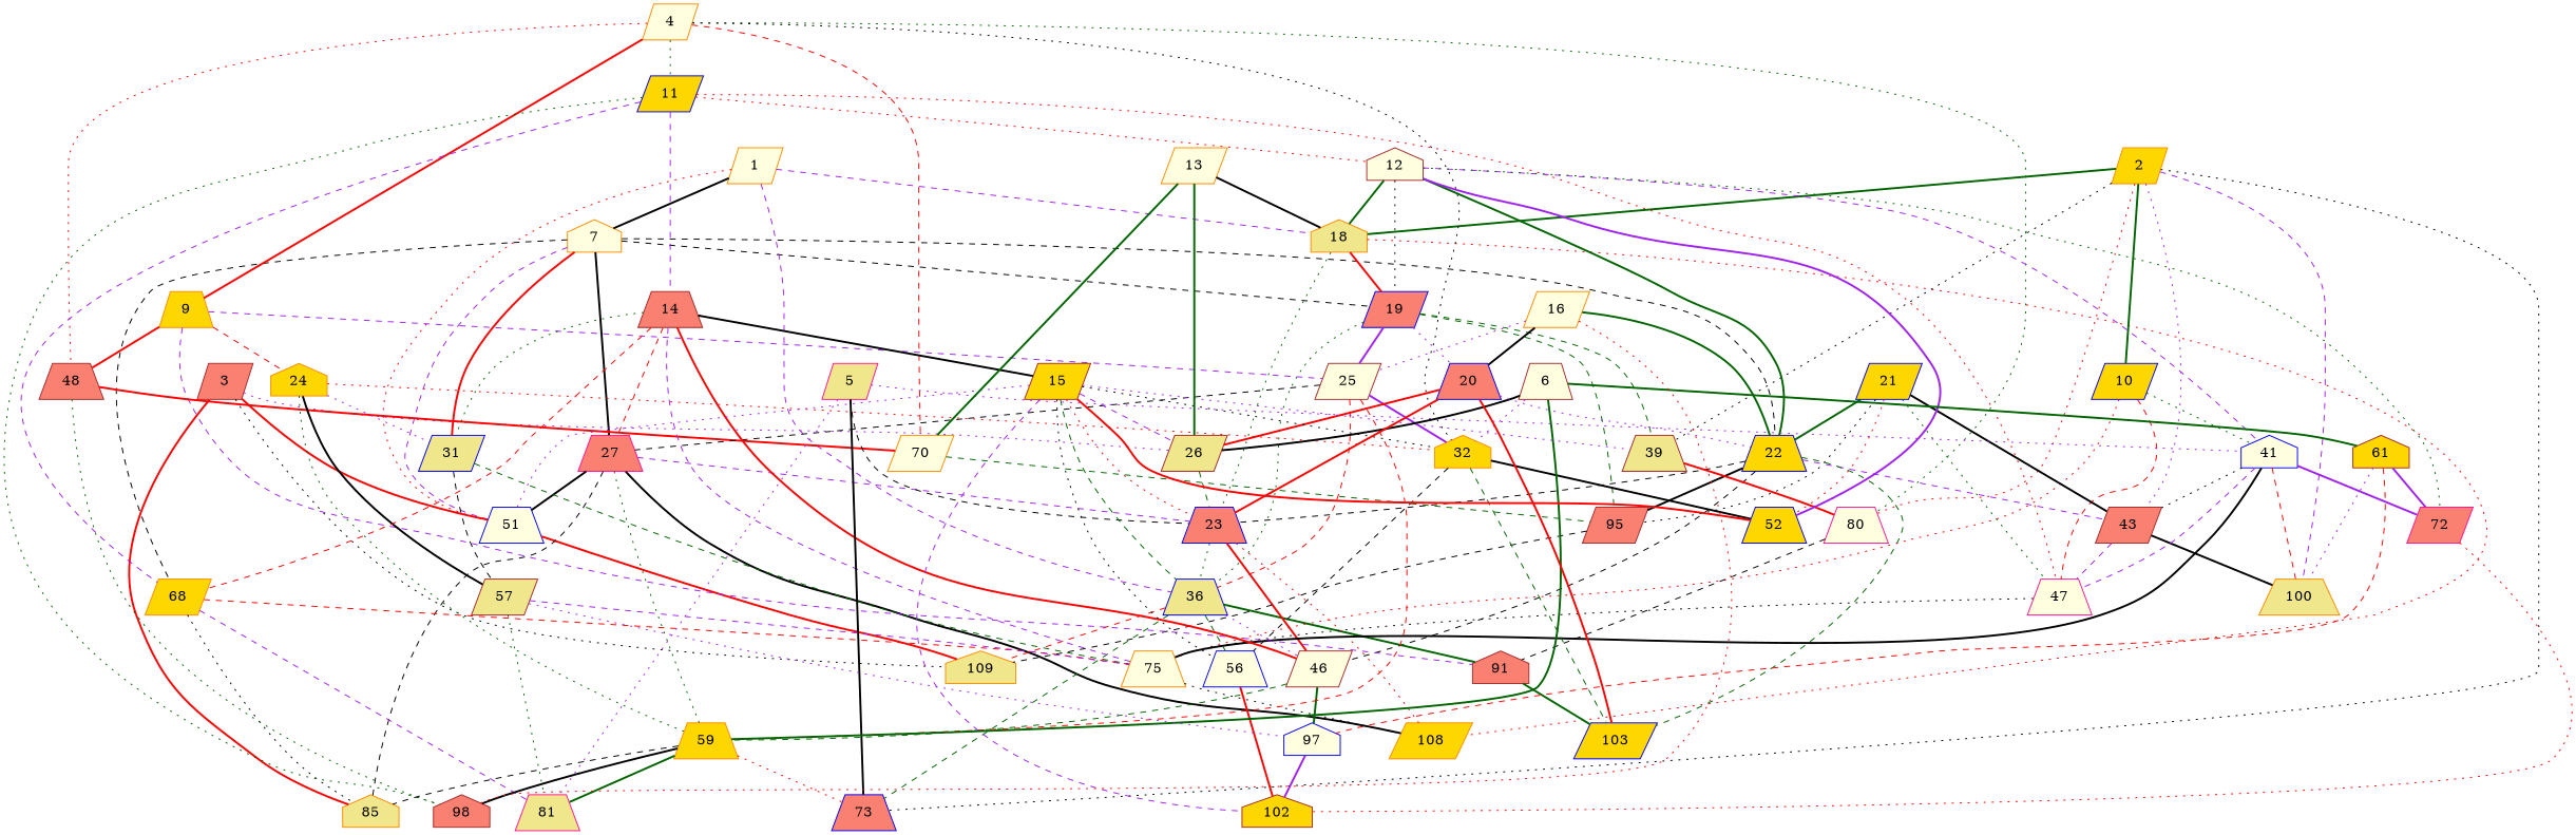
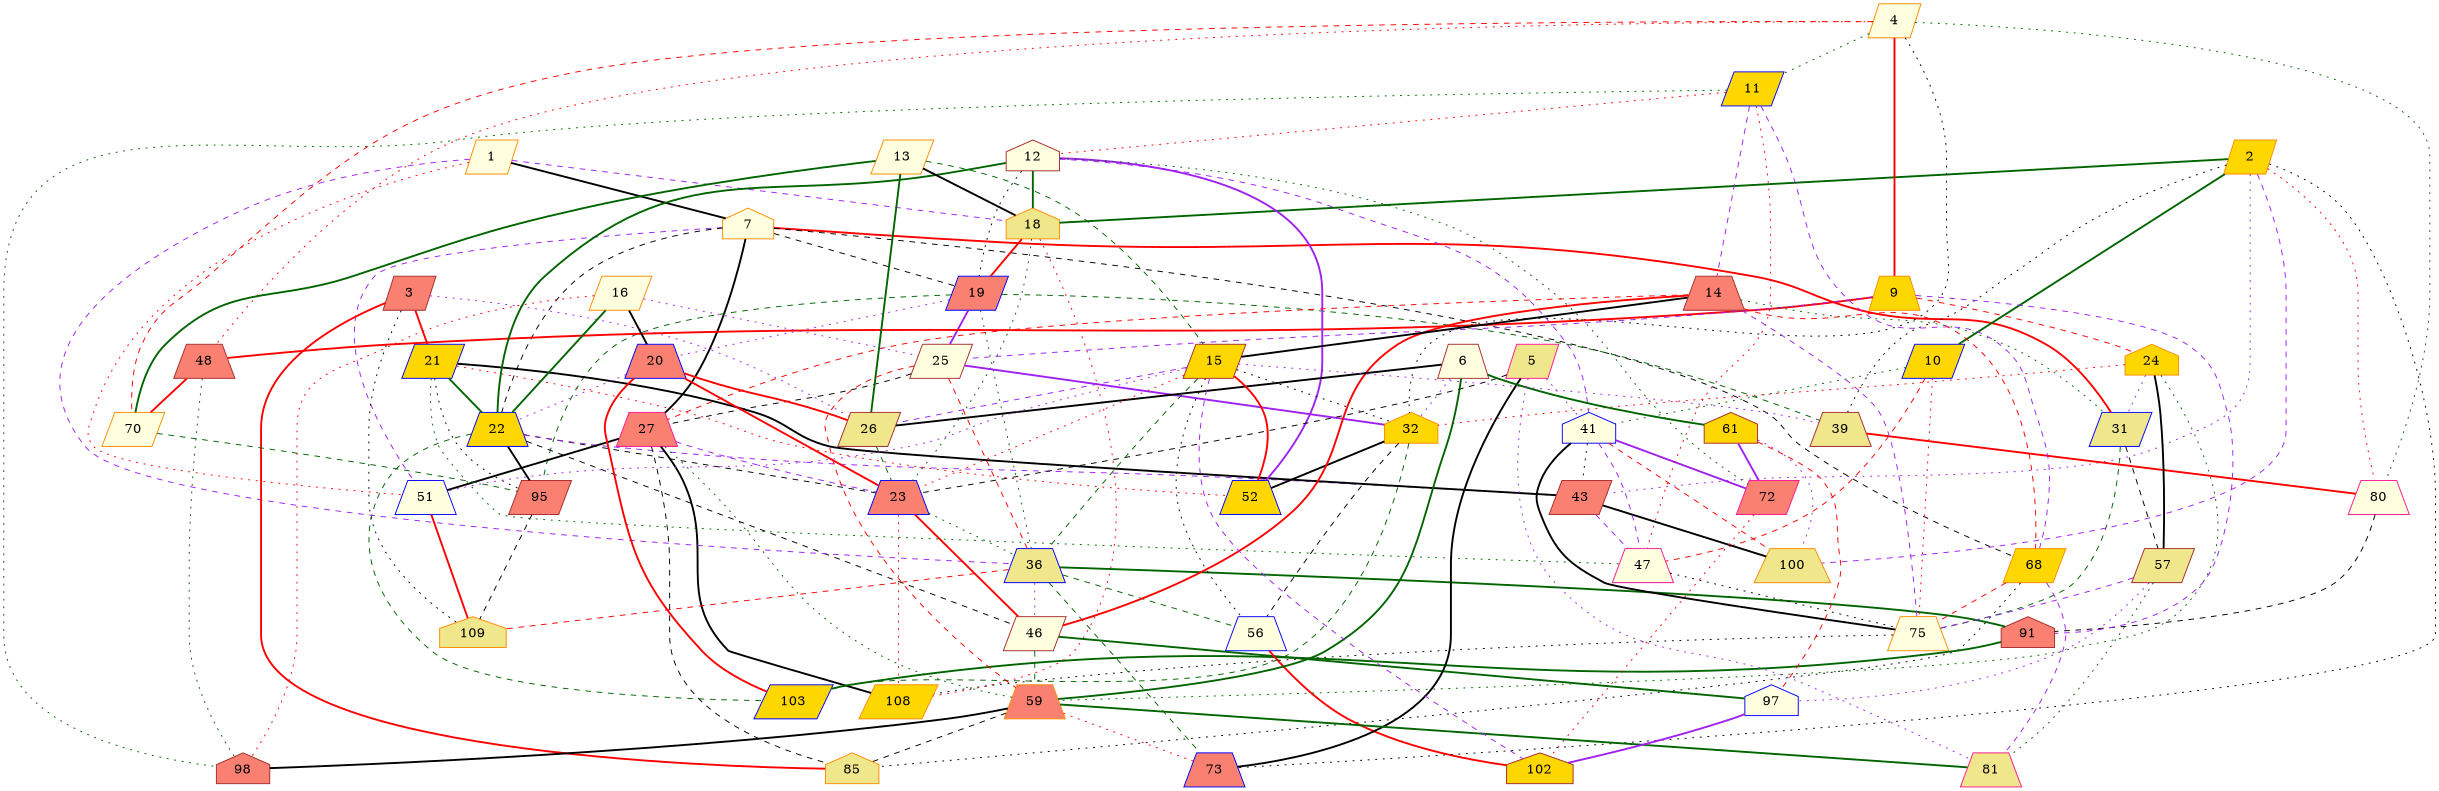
  graph {
    node [color=darkorange fillcolor=lightyellow shape=parallelogram style=filled]
    edge [color=black style=dashed]
    7 [shape=house super="+66+84"]
    51 [color=blue shape=trapezium super="+53"]
    19 [color=blue fillcolor=salmon super="+62+35"]
    22 [color=blue fillcolor=gold shape=trapezium super="+34+45"]
    27 [color=deeppink fillcolor=salmon shape=trapezium super="+28+50"]
    31 [color=blue fillcolor=khaki super="+71"]
    68 [fillcolor=gold super="+86"]
    1
    18 [fillcolor=khaki shape=house super="+23+33"]
    36 [color=blue fillcolor=khaki shape=trapezium super="+83"]
    n11 [color=blue fillcolor=salmon label=23 shape=trapezium super="+79+65"]
    108 [fillcolor=gold]
    73 [color=blue fillcolor=salmon shape=trapezium]
    109 [fillcolor=khaki shape=house]
    91 [color=brown fillcolor=salmon shape=house]
    46 [color=brown super="+96"]
    56 [color=blue shape=trapezium]
    2 [fillcolor=gold super="+38+8"]
    10 [color=blue fillcolor=gold super="+82"]
    39 [color=brown fillcolor=khaki shape=trapezium]
    43 [color=brown fillcolor=salmon super="+44"]
    80 [color=deeppink shape=trapezium]
    100 [fillcolor=khaki shape=trapezium]
    41 [color=blue shape=house super="+42+54"]
    47 [color=deeppink shape=trapezium super="+55"]
    75 [shape=trapezium super="+93+101"]
    21 [color=blue fillcolor=gold super="+40"]
    52 [color=blue fillcolor=gold shape=trapezium]
    95 [color=brown fillcolor=salmon]
    3 [color=brown fillcolor=salmon]
    26 [color=brown fillcolor=khaki super="+87"]
    85 [fillcolor=khaki shape=house]
    4 [super="+76+104"]
    9 [fillcolor=gold shape=trapezium super="+90"]
    11 [color=blue fillcolor=gold super="+17"]
    32 [fillcolor=gold shape=house super="+63+92"]
    48 [color=brown fillcolor=salmon shape=trapezium]
    70
    25 [color=brown super="+89+78"]
    24 [fillcolor=gold shape=house super="+30"]
    12 [color=brown shape=house super="+74+58"]
    14 [color=brown fillcolor=salmon shape=trapezium super="+106"]
    98 [color=brown fillcolor=salmon shape=house]
    103 [color=blue fillcolor=gold]
    5 [color=deeppink fillcolor=khaki]
    81 [color=deeppink fillcolor=khaki shape=trapezium]
    72 [color=deeppink fillcolor=salmon]
    6 [color=brown shape=trapezium]
-   59 [fillcolor=gold shape=trapezium super="+64+111+114"]
+   59 [fillcolor=salmon shape=trapezium super="+64+111+114"]
    61 [color=brown fillcolor=gold shape=house]
    97 [color=blue shape=house]
    20 [color=blue fillcolor=salmon shape=trapezium super="+69"]
    57 [color=brown fillcolor=khaki super="+115"]
    15 [color=brown fillcolor=gold super="+37+94+117+60"]
    102 [color=brown fillcolor=gold shape=house]
    13
    16
    7 -- 51 [color=purple]
    7 -- 19
    7 -- 22
    7 -- 27 [style=bold]
    7 -- 31 [color=red style=bold]
    7 -- 68
    51 -- 109 [color=red style=bold]
    19 -- 36 [color=darkgreen style=dotted]
    19 -- 39 [color=darkgreen]
    19 -- 95 [color=darkgreen]
    19 -- 25 [color=purple style=bold]
    19 -- 20 [color=purple style=dotted]
    22 -- n11
    22 -- 46
    22 -- 43 [color=purple]
    22 -- 95 [style=bold]
    22 -- 103 [color=darkgreen]
    27 -- 51 [style=bold]
    27 -- n11 [color=purple]
    27 -- 108 [style=bold]
    27 -- 85
    27 -- 59 [color=darkgreen style=dotted]
    31 -- 75 [color=darkgreen]
    31 -- 57 [weight=2]
    68 -- 75 [color=red]
    68 -- 85 [style=dotted]
    68 -- 81 [color=purple]
    1 -- 7 [style=bold]
    1 -- 51 [color=red style=dotted]
    1 -- 18 [color=purple]
    1 -- 36 [color=purple]
    18 -- 19 [color=red style=bold]
    18 -- n11 [color=darkgreen style=dotted]
    18 -- 108 [color=red style=dotted]
    36 -- 73 [color=darkgreen]
    36 -- 109 [color=red]
    36 -- 91 [color=darkgreen style=bold]
    36 -- 46 [color=purple style=dotted]
    36 -- 56 [color=darkgreen]
    n11 -- 36 [color=darkgreen style=dotted]
    n11 -- 108 [color=red style=dotted]
    n11 -- 46 [color=red style=bold]
    91 -- 103 [color=darkgreen style=bold]
    46 -- 59 [color=darkgreen]
    46 -- 97 [color=darkgreen style=bold]
    56 -- 102 [color=red style=bold]
    2 -- 18 [color=darkgreen style=bold]
    2 -- 73 [style=dotted]
    2 -- 10 [color=darkgreen style=bold]
    2 -- 39 [style=dotted]
    2 -- 43 [color=purple style=dotted]
    2 -- 80 [color=red style=dotted]
    2 -- 100 [color=purple]
    10 -- 41 [color=darkgreen style=dotted]
    10 -- 47 [color=red]
    10 -- 75 [color=red style=dotted weight=3]
    39 -- 80 [color=red style=bold]
    43 -- 100 [style=bold]
    43 -- 47 [color=purple]
    80 -- 91
    41 -- 43 [style=dotted]
    41 -- 100 [color=red]
    41 -- 47 [color=purple]
    41 -- 75 [style=bold]
    41 -- 72 [color=purple style=bold]
    47 -- 75 [style=dotted]
    75 -- 108 [style=dotted]
    21 -- 22 [color=darkgreen style=bold]
    21 -- 43 [style=bold]
    21 -- 47 [color=darkgreen style=dotted]
    21 -- 52 [color=red style=dotted]
    21 -- 95 [style=dotted]
    95 -- 109
    3 -- 109 [style=dotted]
-   3 -- 51 [color=red style=bold]
+   3 -- 21 [color=red style=bold]
    3 -- 26 [color=purple style=dotted]
    3 -- 85 [color=red style=bold]
    26 -- n11 [color=darkgreen]
    4 -- 80 [color=darkgreen style=dotted]
    4 -- 9 [color=red style=bold weight=2]
    4 -- 11 [color=darkgreen style=dotted]
    4 -- 32 [style=dotted]
    4 -- 48 [color=red style=dotted]
    4 -- 70 [color=red]
    9 -- 91 [color=purple]
    9 -- 48 [color=red style=bold]
    9 -- 25 [color=purple]
    9 -- 24 [color=red]
    11 -- 68 [color=purple]
    11 -- 47 [color=red style=dotted]
    11 -- 12 [color=red style=dotted]
    11 -- 14 [color=purple]
    11 -- 98 [color=darkgreen style=dotted]
    32 -- 56
    32 -- 52 [style=bold]
    32 -- 103 [color=darkgreen]
    48 -- 70 [color=red style=bold]
    48 -- 98 [color=darkgreen style=dotted]
    70 -- 95 [color=darkgreen]
    25 -- 27
    25 -- 36 [color=red]
    25 -- 32 [color=purple style=bold]
    25 -- 59 [color=red]
    24 -- 31 [color=purple style=dotted]
    24 -- 32 [color=red style=dotted]
    24 -- 59 [color=darkgreen style=dotted]
    24 -- 57 [style=bold]
    12 -- 19 [style=dotted weight=3]
    12 -- 22 [color=darkgreen style=bold]
    12 -- 18 [color=darkgreen style=bold weight=2]
    12 -- 41 [color=purple]
    12 -- 52 [color=purple style=bold]
    12 -- 72 [color=darkgreen style=dotted]
    14 -- 27 [color=red]
    14 -- 31 [color=darkgreen style=dotted]
    14 -- 68 [color=red]
    14 -- 46 [color=red style=bold]
    14 -- 75 [color=purple]
    14 -- 15 [style=bold weight=2]
    5 -- n11
    5 -- 73 [style=bold]
    5 -- 41 [color=purple style=dotted]
    5 -- 81 [color=purple style=dotted]
    72 -- 102 [color=red style=dotted]
    6 -- 26 [style=bold]
    6 -- 32 [color=purple style=dotted]
    6 -- 59 [color=darkgreen style=bold]
    6 -- 61 [color=darkgreen style=bold]
    59 -- 73 [color=red style=dotted]
    59 -- 85
    59 -- 98 [style=bold]
    59 -- 81 [color=darkgreen style=bold]
    61 -- 100 [color=purple style=dotted]
    61 -- 72 [color=purple style=bold]
    61 -- 97 [color=red]
    97 -- 102 [color=purple style=bold]
    20 -- 22 [color=purple style=dotted]
    20 -- n11 [color=red style=bold]
    20 -- 26 [color=red style=bold]
    20 -- 103 [color=red style=bold]
    57 -- 75 [color=purple]
    57 -- 81 [color=darkgreen style=dotted]
    57 -- 97 [color=purple style=dotted]
    15 -- 51 [color=purple style=dotted]
    15 -- 36 [color=darkgreen]
    15 -- n11 [color=red style=dotted]
    15 -- 56 [style=dotted]
    15 -- 39 [color=purple style=dotted]
    15 -- 52 [color=red style=bold]
    15 -- 26 [color=purple]
    15 -- 32 [style=dotted]
    15 -- 102 [color=purple]
    13 -- 18 [style=bold]
    13 -- 26 [color=darkgreen style=bold]
    13 -- 70 [color=darkgreen style=bold]
+   13 -- 15 [color=darkgreen]
    16 -- 22 [color=darkgreen style=bold]
    16 -- 25 [color=purple style=dotted]
    16 -- 98 [color=red style=dotted]
    16 -- 20 [style=bold]
  }
